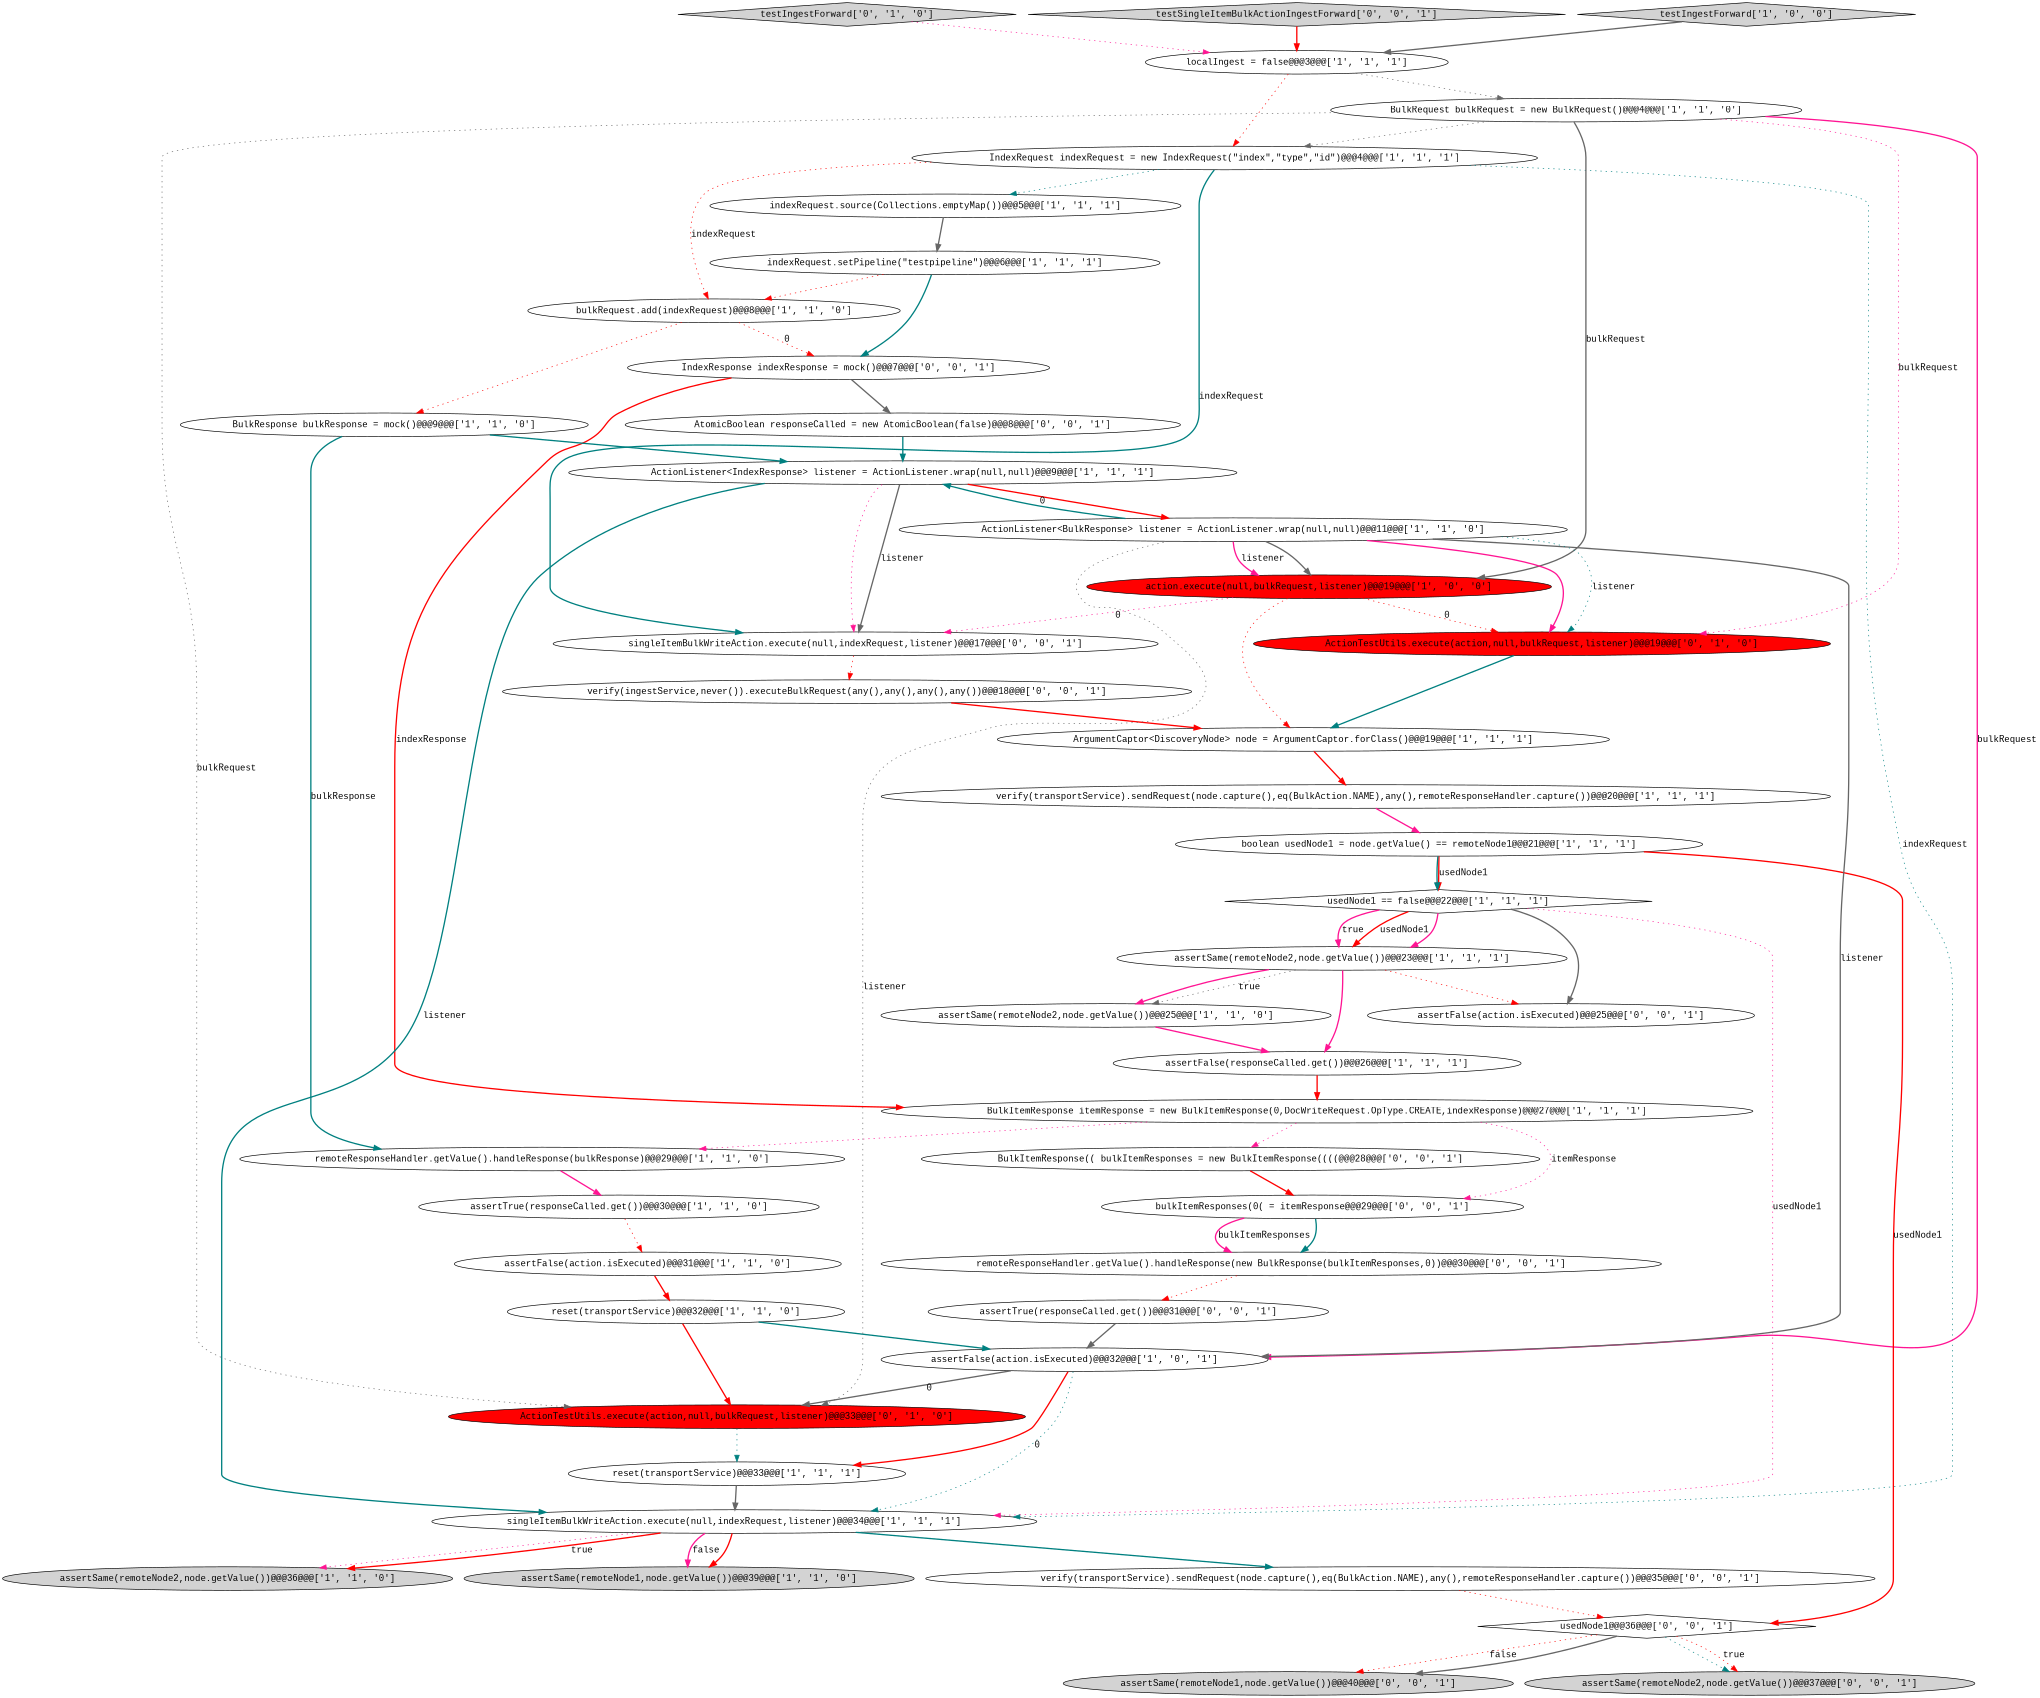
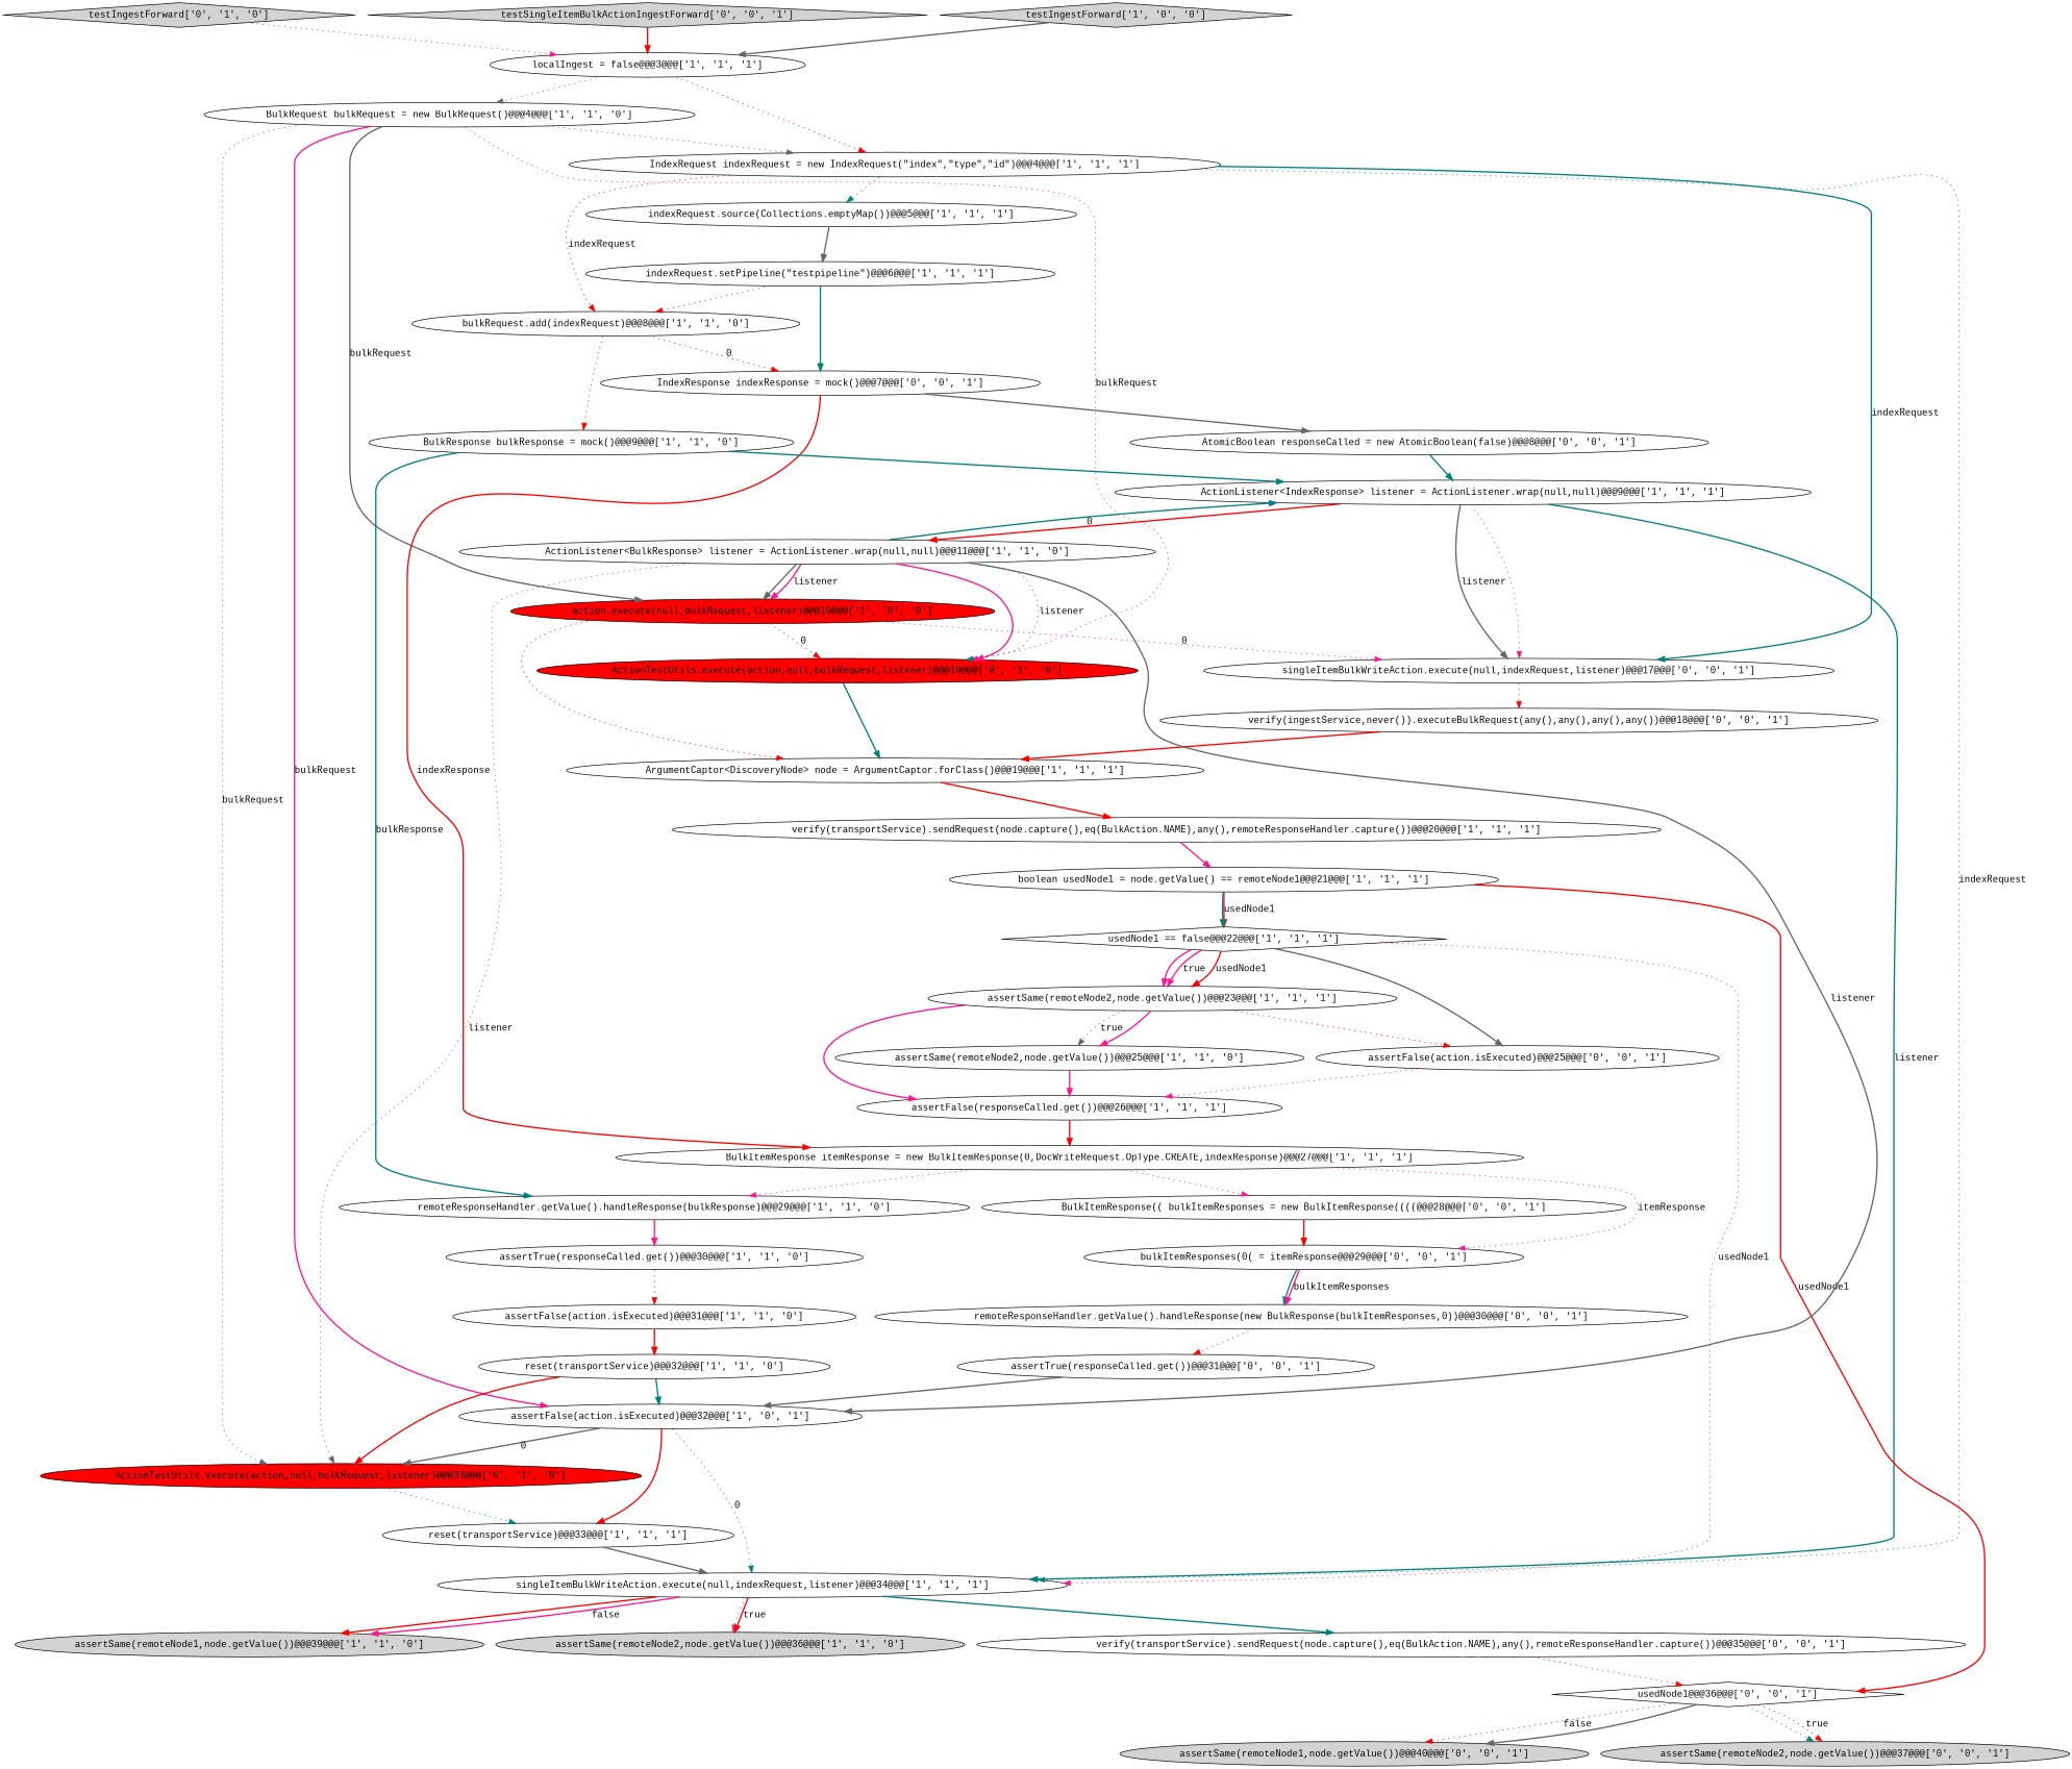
  digraph {
    fontname="Liberation Mono"
    node [fillcolor=white fontname="Liberation Mono" shape=ellipse style=filled]
    edge [color=red fontname="Liberation Mono" style=bold]
    n1 [fillcolor=lightgray label="testIngestForward['0', '1', '0']" shape=diamond]
    n2 [label="localIngest = false@@@3@@@['1', '1', '1']"]
    n3 [label="IndexRequest indexRequest = new IndexRequest(\"index\",\"type\",\"id\")@@@4@@@['1', '1', '1']"]
    n4 [label="BulkRequest bulkRequest = new BulkRequest()@@@4@@@['1', '1', '0']"]
    n5 [label="BulkItemResponse(( bulkItemResponses = new BulkItemResponse((((@@@28@@@['0', '0', '1']"]
    n6 [label="bulkItemResponses(0( = itemResponse@@@29@@@['0', '0', '1']"]
    n7 [label="remoteResponseHandler.getValue().handleResponse(new BulkResponse(bulkItemResponses,0))@@@30@@@['0', '0', '1']"]
    n8 [label="assertTrue(responseCalled.get())@@@31@@@['0', '0', '1']"]
    n9 [label="assertFalse(action.isExecuted)@@@32@@@['1', '0', '1']"]
    n10 [label="singleItemBulkWriteAction.execute(null,indexRequest,listener)@@@34@@@['1', '1', '1']"]
    n11 [label="reset(transportService)@@@33@@@['1', '1', '1']"]
    n12 [fillcolor=red label="ActionTestUtils.execute(action,null,bulkRequest,listener)@@@33@@@['0', '1', '0']"]
    n13 [label="usedNode1 == false@@@22@@@['1', '1', '1']" shape=diamond]
    n14 [label="assertFalse(action.isExecuted)@@@25@@@['0', '0', '1']"]
    n15 [label="assertSame(remoteNode2,node.getValue())@@@23@@@['1', '1', '1']"]
    n16 [label="assertFalse(responseCalled.get())@@@26@@@['1', '1', '1']"]
    n17 [fillcolor=lightgray label="assertSame(remoteNode1,node.getValue())@@@39@@@['1', '1', '0']"]
    n18 [label="verify(transportService).sendRequest(node.capture(),eq(BulkAction.NAME),any(),remoteResponseHandler.capture())@@@35@@@['0', '0', '1']"]
    n19 [fillcolor=lightgray label="assertSame(remoteNode2,node.getValue())@@@36@@@['1', '1', '0']"]
    n20 [label="assertSame(remoteNode2,node.getValue())@@@25@@@['1', '1', '0']"]
    n21 [label="IndexResponse indexResponse = mock()@@@7@@@['0', '0', '1']"]
    n22 [label="AtomicBoolean responseCalled = new AtomicBoolean(false)@@@8@@@['0', '0', '1']"]
    n23 [label="BulkItemResponse itemResponse = new BulkItemResponse(0,DocWriteRequest.OpType.CREATE,indexResponse)@@@27@@@['1', '1', '1']"]
    n24 [label="ActionListener<IndexResponse> listener = ActionListener.wrap(null,null)@@@9@@@['1', '1', '1']"]
    n25 [label="remoteResponseHandler.getValue().handleResponse(bulkResponse)@@@29@@@['1', '1', '0']"]
    n26 [label="indexRequest.source(Collections.emptyMap())@@@5@@@['1', '1', '1']"]
    n27 [label="singleItemBulkWriteAction.execute(null,indexRequest,listener)@@@17@@@['0', '0', '1']"]
    n28 [label="bulkRequest.add(indexRequest)@@@8@@@['1', '1', '0']"]
    n29 [label="indexRequest.setPipeline(\"testpipeline\")@@@6@@@['1', '1', '1']"]
    n30 [label="verify(ingestService,never()).executeBulkRequest(any(),any(),any(),any())@@@18@@@['0', '0', '1']"]
    n31 [label="BulkResponse bulkResponse = mock()@@@9@@@['1', '1', '0']"]
    n32 [label="assertTrue(responseCalled.get())@@@30@@@['1', '1', '0']"]
    n33 [label="assertFalse(action.isExecuted)@@@31@@@['1', '1', '0']"]
    n34 [label="reset(transportService)@@@32@@@['1', '1', '0']"]
    n35 [label="ArgumentCaptor<DiscoveryNode> node = ArgumentCaptor.forClass()@@@19@@@['1', '1', '1']"]
    n36 [label="verify(transportService).sendRequest(node.capture(),eq(BulkAction.NAME),any(),remoteResponseHandler.capture())@@@20@@@['1', '1', '1']"]
    n37 [label="boolean usedNode1 = node.getValue() == remoteNode1@@@21@@@['1', '1', '1']"]
    n38 [fillcolor=lightgray label="testSingleItemBulkActionIngestForward['0', '0', '1']" shape=diamond]
    n39 [label="usedNode1@@@36@@@['0', '0', '1']" shape=diamond]
    n40 [fillcolor=lightgray label="assertSame(remoteNode1,node.getValue())@@@40@@@['0', '0', '1']"]
    n41 [fillcolor=lightgray label="assertSame(remoteNode2,node.getValue())@@@37@@@['0', '0', '1']"]
    n42 [fillcolor=red label="action.execute(null,bulkRequest,listener)@@@19@@@['1', '0', '0']"]
    n43 [fillcolor=red label="ActionTestUtils.execute(action,null,bulkRequest,listener)@@@19@@@['0', '1', '0']"]
    n44 [label="ActionListener<BulkResponse> listener = ActionListener.wrap(null,null)@@@11@@@['1', '1', '0']"]
    n45 [fillcolor=lightgray label="testIngestForward['1', '0', '0']" shape=diamond]
    n1 -> n2 [color=deeppink style=dotted]
    n2 -> n3 [style=dotted]
    n2 -> n4 [color=gray40 style=dotted]
    n3 -> n10 [color=teal label=indexRequest style=dotted]
    n3 -> n26 [color=teal style=dotted]
    n3 -> n27 [color=teal label=indexRequest]
    n3 -> n28 [label=indexRequest style=dotted]
    n4 -> n3 [color=gray40 style=dotted]
    n4 -> n9 [color=deeppink label=bulkRequest]
    n4 -> n12 [color=gray40 label=bulkRequest style=dotted]
    n4 -> n42 [color=gray40 label=bulkRequest]
    n4 -> n43 [color=deeppink label=bulkRequest style=dotted]
    n5 -> n6
    n6 -> n7 [color=teal]
    n6 -> n7 [color=deeppink label=bulkItemResponses]
    n7 -> n8 [style=dotted]
    n8 -> n9 [color=gray40]
    n9 -> n10 [color=teal label=0 style=dotted]
    n9 -> n11
    n9 -> n12 [color=gray40 label=0]
    n10 -> n17
    n10 -> n17 [color=deeppink label=false]
    n10 -> n18 [color=teal]
    n10 -> n19 [color=deeppink style=dotted]
    n10 -> n19 [label=true]
    n11 -> n10 [color=gray40]
    n12 -> n11 [color=teal style=dotted]
    n13 -> n10 [color=deeppink label=usedNode1 style=dotted]
    n13 -> n14 [color=gray40]
    n13 -> n15 [label=usedNode1]
    n13 -> n15 [color=deeppink]
    n13 -> n15 [color=deeppink label=true]
+   n14 -> n16 [color=deeppink style=dotted]
    n15 -> n14 [style=dotted]
    n15 -> n16 [color=deeppink]
    n15 -> n20 [color=gray40 label=true style=dotted]
    n15 -> n20 [color=deeppink]
    n16 -> n23
    n18 -> n39 [style=dotted]
    n20 -> n16 [color=deeppink]
    n21 -> n22 [color=gray40]
    n21 -> n23 [label=indexResponse]
    n22 -> n24 [color=teal]
    n23 -> n5 [color=deeppink style=dotted]
    n23 -> n6 [color=deeppink label=itemResponse style=dotted]
    n23 -> n25 [color=deeppink style=dotted]
    n24 -> n10 [color=teal label=listener]
    n24 -> n27 [color=deeppink style=dotted]
    n24 -> n27 [color=gray40 label=listener]
    n24 -> n44
    n25 -> n32 [color=deeppink]
    n26 -> n29 [color=gray40]
    n27 -> n30 [style=dotted]
    n28 -> n21 [label=0 style=dotted]
    n28 -> n31 [style=dotted]
    n29 -> n21 [color=teal]
    n29 -> n28 [style=dotted]
    n30 -> n35
    n31 -> n24 [color=teal]
    n31 -> n25 [color=teal label=bulkResponse]
    n32 -> n33 [style=dotted]
    n33 -> n34
    n34 -> n9 [color=teal]
    n34 -> n12
    n35 -> n36
    n36 -> n37 [color=deeppink]
    n37 -> n13 [label=usedNode1]
    n37 -> n13 [color=teal]
    n37 -> n39 [label=usedNode1]
    n38 -> n2
    n39 -> n40 [label=false style=dotted]
    n39 -> n40 [color=gray40]
    n39 -> n41 [color=teal style=dotted]
    n39 -> n41 [label=true style=dotted]
    n42 -> n27 [color=deeppink label=0 style=dotted]
    n42 -> n35 [style=dotted]
    n42 -> n43 [label=0 style=dotted]
    n43 -> n35 [color=teal]
    n44 -> n9 [color=gray40 label=listener]
    n44 -> n12 [color=gray40 label=listener style=dotted]
    n44 -> n24 [color=teal label=0]
    n44 -> n42 [color=gray40]
    n44 -> n42 [color=deeppink label=listener]
    n44 -> n43 [color=teal label=listener style=dotted]
    n44 -> n43 [color=deeppink]
    n45 -> n2 [color=gray40]
  }
